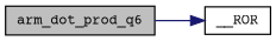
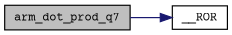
  digraph {
    rankdir=LR
    fontname="Courier Prime"
    node [color=black fontname="Courier Prime" fontsize=10 shape=record style=filled]
-   n1 [fillcolor=grey75 fontcolor=black height=0.2 label=arm_dot_prod_q6 width=0.4]
+   n1 [fillcolor=grey75 fontcolor=black height=0.2 label=arm_dot_prod_q7 width=0.4]
    n2 [fillcolor=white height=0.2 label=__ROR width=0.4]
    n1 -> n2 [color=midnightblue fontname="Courier Prime" fontsize=10 labelfontname=Helvetica labelfontsize=10 style=solid]
  }
